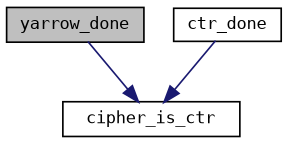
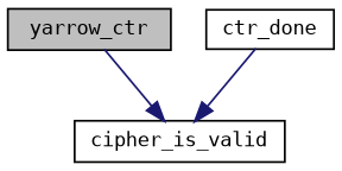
  digraph {
    fontname="DejaVu Sans Mono"
    rankdir=TB
    node [color=black fillcolor=white fontname="DejaVu Sans Mono" fontsize=10 shape=record style=filled]
    edge [color=midnightblue fontname="DejaVu Sans Mono" fontsize=10 labelfontname=Helvetica labelfontsize=10 style=solid]
-   n1 [fillcolor=grey75 fontcolor=black height=0.2 label=yarrow_done width=0.4]
-   n2 [height=0.2 label=cipher_is_ctr width=0.4]
+   n1 [fillcolor=grey75 fontcolor=black height=0.2 label=yarrow_ctr width=0.4]
+   n2 [height=0.2 label=cipher_is_valid width=0.4]
    n3 [height=0.2 label=ctr_done width=0.4]
    n1 -> n2
    n3 -> n2
  }
